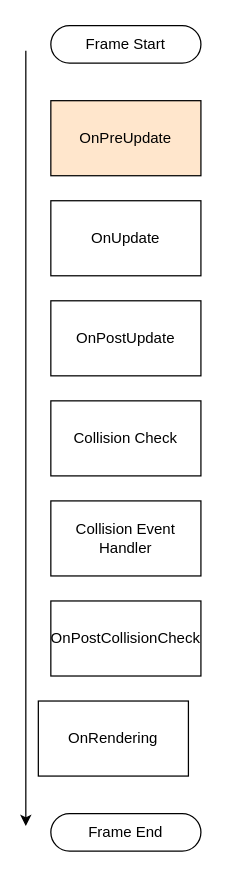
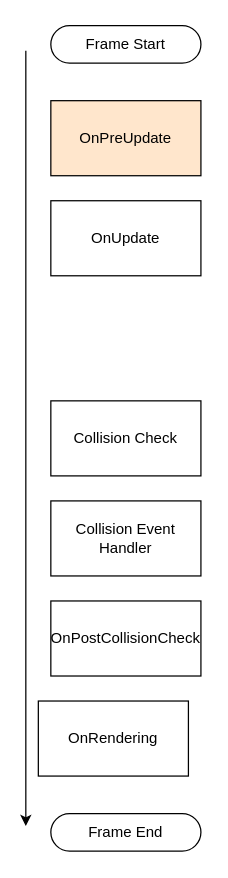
  <mxCell id="0" />
  <mxCell id="1" parent="0" />
  <mxCell id="2" value="Frame Start" style="rounded=1;whiteSpace=wrap;html=1;arcSize=50;" parent="1" vertex="1"><mxGeometry x="40" y="20" width="120" height="30" as="geometry" /></mxCell>
  <mxCell id="3" value="Collision Check" style="rounded=0;whiteSpace=wrap;html=1;" parent="1" vertex="1"><mxGeometry x="40" y="320" width="120" height="60" as="geometry" /></mxCell>
  <mxCell id="4" value="Collision Event Handler" style="rounded=0;whiteSpace=wrap;html=1;" parent="1" vertex="1"><mxGeometry x="40" y="400" width="120" height="60" as="geometry" /></mxCell>
  <mxCell id="5" value="OnRendering" style="rounded=0;whiteSpace=wrap;html=1;" parent="1" vertex="1"><mxGeometry x="30" y="560" width="120" height="60" as="geometry" /></mxCell>
  <mxCell id="6" value="OnUpdate" style="rounded=0;whiteSpace=wrap;html=1;" parent="1" vertex="1"><mxGeometry x="40" y="160" width="120" height="60" as="geometry" /></mxCell>
  <mxCell id="7" value="OnPreUpdate" style="rounded=0;whiteSpace=wrap;html=1;fillColor=#ffe6cc;" parent="1" vertex="1"><mxGeometry x="40" y="80" width="120" height="60" as="geometry" /></mxCell>
- <mxCell id="8" value="OnPostUpdate" style="rounded=0;whiteSpace=wrap;html=1;" parent="1" vertex="1"><mxGeometry x="40" y="240" width="120" height="60" as="geometry" /></mxCell>
  <mxCell id="9" value="OnPostCollisionCheck" style="rounded=0;whiteSpace=wrap;html=1;" parent="1" vertex="1"><mxGeometry x="40" y="480" width="120" height="60" as="geometry" /></mxCell>
  <mxCell id="10" value="Frame End" style="rounded=1;whiteSpace=wrap;html=1;arcSize=50;" parent="1" vertex="1"><mxGeometry x="40" y="650" width="120" height="30" as="geometry" /></mxCell>
  <mxCell id="11" value="" style="endArrow=classic;html=1;" parent="1" edge="1"><mxGeometry width="50" height="50" relative="1" as="geometry"><mxPoint x="20" y="40" as="sourcePoint" /><mxPoint x="20" y="660" as="targetPoint" /></mxGeometry></mxCell>
